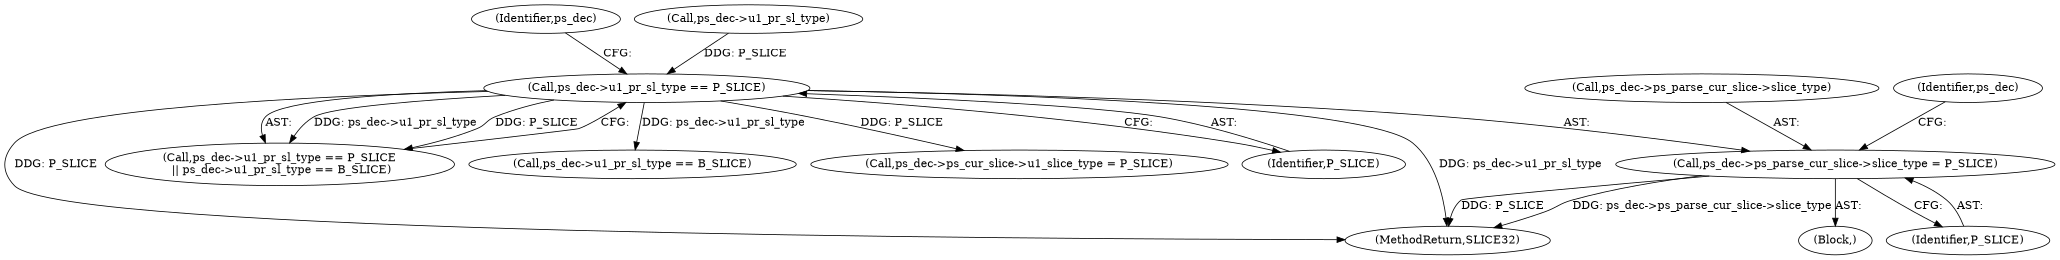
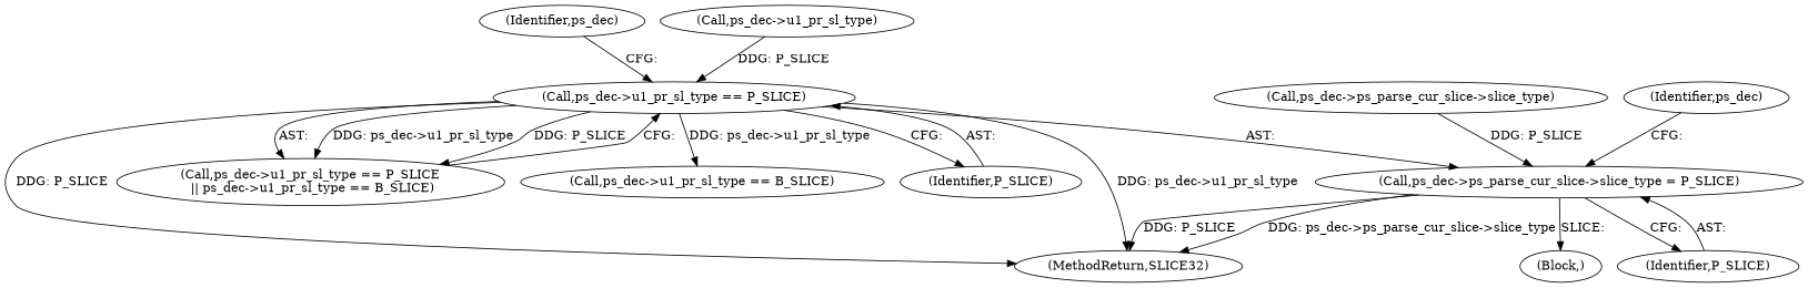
  digraph {
    n1 [label="(Call,ps_dec->ps_parse_cur_slice->slice_type = P_SLICE)"]
    n2 [label="(Identifier,P_SLICE)"]
    n3 [label="(MethodReturn,SLICE32)"]
    n4 [label="(Block,)"]
    n5 [label="(Call,ps_dec->u1_pr_sl_type == P_SLICE)"]
    n6 [label="(Call,ps_dec->u1_pr_sl_type == P_SLICE\n || ps_dec->u1_pr_sl_type == B_SLICE)"]
    n7 [label="(Call,ps_dec->u1_pr_sl_type == B_SLICE)"]
-   n8 [label="(Call,ps_dec->ps_cur_slice->u1_slice_type = P_SLICE)"]
    n9 [label="(Identifier,P_SLICE)"]
    n10 [label="(Identifier,ps_dec)"]
    n11 [label="(Call,ps_dec->ps_parse_cur_slice->slice_type)"]
    n12 [label="(Identifier,ps_dec)"]
    n13 [label="(Call,ps_dec->u1_pr_sl_type)"]
    n1 -> n2 [label="CFG: "]
    n1 -> n3 [label="DDG: P_SLICE"]
    n1 -> n3 [label="DDG: ps_dec->ps_parse_cur_slice->slice_type"]
-   n1 -> n4 [label="AST: "]
+   n1 -> n4 [label="SLICE: "]
    n2 -> n1 [label="AST: "]
    n5 -> n1 [label="AST: "]
    n5 -> n3 [label="DDG: ps_dec->u1_pr_sl_type"]
    n5 -> n3 [label="DDG: P_SLICE"]
    n5 -> n6 [label="AST: "]
    n5 -> n6 [label="DDG: ps_dec->u1_pr_sl_type"]
    n5 -> n6 [label="DDG: P_SLICE"]
    n5 -> n7 [label="DDG: ps_dec->u1_pr_sl_type"]
-   n5 -> n8 [label="DDG: P_SLICE"]
    n5 -> n9 [label="CFG: "]
    n6 -> n5 [label="CFG: "]
    n9 -> n5 [label="AST: "]
    n10 -> n5 [label="CFG: "]
-   n11 -> n1 [label="AST: "]
+   n11 -> n1 [label="DDG: P_SLICE"]
    n12 -> n1 [label="CFG: "]
    n13 -> n5 [label="DDG: P_SLICE"]
  }
